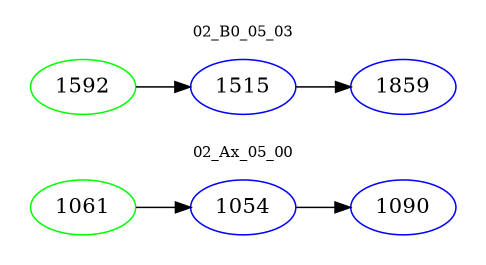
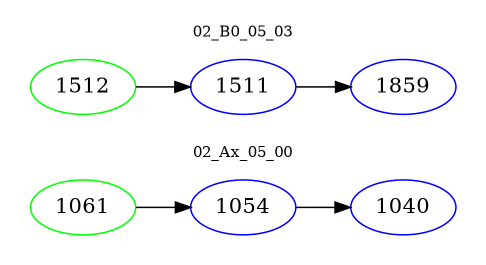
  digraph {
    rankdir=LR
    node [color=blue]
    edge [color=black]
    n1 [color=green label=1061]
    n2 [label=1054]
-   n3 [label=1090]
-   n4 [color=green label=1592]
-   n5 [label=1515]
+   n3 [label=1040]
+   n4 [color=green label=1512]
+   n5 [label=1511]
    n6 [label=1859]
    subgraph cluster_1 {
      color=white
      fontsize=10
      label="02_Ax_05_00"
      n1
      n2
      n3
    }
    subgraph cluster_2 {
      color=white
      fontsize=10
      label="02_B0_05_03"
      n4
      n5
      n6
    }
    n1 -> n2
    n2 -> n3
    n4 -> n5
    n5 -> n6
  }
